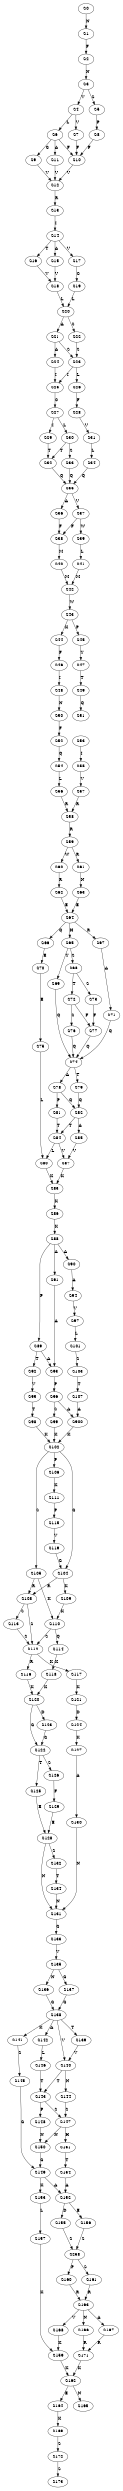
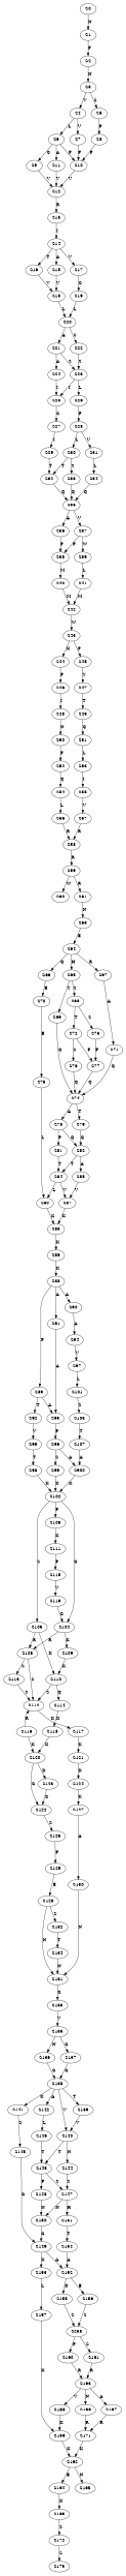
  strict digraph {
    S0
    S1
    S2
    S3
    S4
    S5
    S6
    S7
    S8
    S9
    S10
    S11
    S12
    S13
    S14
    S15
    S16
    S17
    S18
    S19
    S20
    S21
    S22
    S23
    S24
    S25
    S26
    S27
    S28
    S29
    S30
    S31
    S32
    S33
    S34
    S35
    S36
    S37
    S38
    S39
    S40
    S41
    S42
    S43
    S44
    S45
    S46
    S47
    S48
    S49
    S50
    S51
    S52
    S53
    S54
    S55
    S56
    S57
    S58
    S59
    S60
    S61
-   S62
    S63
    S64
    S65
    S66
    S67
    S68
    S69
    S70
    S71
    S72
    S73
    S74
    S75
    S76
    S77
    S78
    S79
    S80
    S81
    S82
    S83
    S84
    S85
    S86
    S87
    S88
    S89
    S90
    S91
    S92
    S93
    S94
    S95
    S96
    S97
    S98
    S99
    n101 [label=S900]
    S101
    S102
    S103
    S104
    S105
    S106
    S107
    S108
    S109
    S110
    S111
    S112
    S113
    S114
    S115
    S116
    S117
    S118
    S119
    S120
    S121
    S122
    S123
    S124
-   S125
    S126
    S127
    S128
    S129
    S130
    S131
    S132
    S133
    S134
    S135
    S136
    S137
    S138
    S139
    S140
    S141
    S142
    S143
    S144
    S145
    S146
    S147
    S148
    S149
    S150
    S151
    S152
    S153
    S154
    S155
    S156
    S157
    n159 [label=S258]
    S159
    S160
    S161
    S162
    S163
    S164
    S165
    S166
    S167
    S168
    S169
    S171
    S172
    S173
    S0 -> S1 [label=N]
    S1 -> S2 [label=F]
    S2 -> S3 [label=N]
    S3 -> S4 [label=V]
    S3 -> S5 [label=S]
    S4 -> S6 [label=L]
    S4 -> S7 [label=V]
    S5 -> S8 [label=P]
    S6 -> S9 [label=G]
    S6 -> S10 [label=F]
    S6 -> S11 [label=A]
    S7 -> S10 [label=F]
    S8 -> S10 [label=F]
    S9 -> S12 [label=V]
    S10 -> S12 [label=V]
    S11 -> S12 [label=V]
    S12 -> S13 [label=R]
    S13 -> S14 [label=I]
    S14 -> S15 [label=A]
    S14 -> S16 [label=T]
    S14 -> S17 [label=V]
    S15 -> S18 [label=V]
    S16 -> S18 [label=V]
    S17 -> S19 [label=C]
    S18 -> S20 [label=L]
    S19 -> S20 [label=L]
    S20 -> S21 [label=A]
    S20 -> S22 [label=S]
    S21 -> S23 [label=S]
    S21 -> S24 [label=A]
    S22 -> S23 [label=S]
    S23 -> S25 [label=I]
    S23 -> S26 [label=L]
    S24 -> S25 [label=I]
    S25 -> S27 [label=C]
    S26 -> S28 [label=F]
    S27 -> S29 [label=I]
-   S27 -> S30 [label=L]
+   S28 -> S30 [label=L]
    S28 -> S31 [label=V]
    S29 -> S32 [label=T]
    S30 -> S32 [label=T]
    S30 -> S33 [label=S]
    S31 -> S34 [label=L]
    S32 -> S35 [label=Q]
    S33 -> S35 [label=Q]
    S34 -> S35 [label=Q]
    S35 -> S36 [label=A]
    S35 -> S37 [label=V]
    S36 -> S38 [label=F]
    S37 -> S38 [label=F]
    S37 -> S39 [label=W]
    S38 -> S40 [label=M]
    S39 -> S41 [label=L]
    S40 -> S42 [label=M]
    S41 -> S42 [label=M]
    S42 -> S43 [label=W]
    S43 -> S44 [label=K]
    S43 -> S45 [label=P]
    S44 -> S46 [label=F]
    S45 -> S47 [label=Y]
    S46 -> S48 [label=I]
    S47 -> S49 [label=T]
    S48 -> S50 [label=N]
    S49 -> S51 [label=Q]
    S50 -> S52 [label=F]
+   S51 -> S53 [label=L]
    S52 -> S54 [label=Q]
    S53 -> S55 [label=I]
    S54 -> S56 [label=L]
    S55 -> S57 [label=V]
    S56 -> S58 [label=R]
    S57 -> S58 [label=R]
    S58 -> S59 [label=R]
    S59 -> S60 [label=W]
    S59 -> S61 [label=R]
-   S60 -> S62 [label=R]
    S61 -> S63 [label=N]
-   S62 -> S64 [label=E]
    S63 -> S64 [label=E]
    S64 -> S65 [label=H]
    S64 -> S66 [label=Q]
    S64 -> S67 [label=R]
    S65 -> S68 [label=S]
    S65 -> S69 [label=Y]
    S66 -> S70 [label=E]
    S67 -> S71 [label=A]
    S68 -> S72 [label=T]
    S68 -> S73 [label=S]
    S69 -> S74 [label=Q]
    S70 -> S75 [label=E]
    S71 -> S74 [label=Q]
    S72 -> S76 [label=S]
    S72 -> S77 [label=F]
    S73 -> S77 [label=F]
    S74 -> S78 [label=A]
    S74 -> S79 [label=T]
    S75 -> S80 [label=L]
    S76 -> S74 [label=Q]
    S77 -> S74 [label=Q]
    S78 -> S81 [label=P]
    S78 -> S82 [label=Q]
    S79 -> S82 [label=Q]
    S80 -> S83 [label=K]
    S81 -> S84 [label=T]
    S82 -> S84 [label=T]
    S82 -> S85 [label=A]
    S83 -> S86 [label=K]
    S84 -> S80 [label=L]
    S84 -> S87 [label=V]
    S85 -> S87 [label=V]
    S86 -> S88 [label=K]
    S87 -> S83 [label=K]
    S88 -> S89 [label=P]
    S88 -> S90 [label=A]
    S88 -> S91 [label=A]
    S89 -> S92 [label=T]
    S89 -> S93 [label=A]
    S90 -> S94 [label=A]
    S91 -> S93 [label=A]
    S92 -> S95 [label=V]
    S93 -> S96 [label=P]
    S94 -> S97 [label=V]
    S95 -> S98 [label=T]
    S96 -> S99 [label=S]
    S96 -> n101 [label=A]
    S97 -> S101 [label=L]
    S98 -> S102 [label=K]
    S99 -> S102 [label=K]
    n101 -> S102 [label=K]
    S101 -> S103 [label=S]
    S102 -> S104 [label=G]
    S102 -> S105 [label=S]
    S102 -> S106 [label=P]
    S103 -> S107 [label=T]
    S104 -> S108 [label=R]
    S104 -> S109 [label=K]
    S105 -> S108 [label=R]
    S105 -> S110 [label=K]
    S106 -> S111 [label=K]
    S107 -> n101 [label=A]
    S108 -> S112 [label=S]
    S108 -> S113 [label=S]
    S109 -> S110 [label=K]
    S110 -> S112 [label=S]
    S110 -> S114 [label=Q]
    S111 -> S115 [label=P]
-   S112 -> S116 [label=R]
+   S116 -> S112 [label=R]
    S112 -> S117 [label=K]
    S113 -> S112 [label=S]
    S114 -> S118 [label=K]
    S115 -> S119 [label=V]
    S116 -> S120 [label=K]
    S117 -> S121 [label=K]
    S118 -> S120 [label=K]
    S119 -> S104 [label=G]
    S120 -> S122 [label=G]
    S120 -> S123 [label=D]
    S121 -> S124 [label=D]
-   S122 -> S125 [label=T]
    S122 -> S126 [label=S]
    S123 -> S122 [label=G]
    S124 -> S127 [label=K]
-   S125 -> S128 [label=E]
    S126 -> S129 [label=F]
    S127 -> S130 [label=A]
    S128 -> S131 [label=N]
    S128 -> S132 [label=S]
    S129 -> S128 [label=E]
    S130 -> S131 [label=N]
    S131 -> S133 [label=G]
    S132 -> S134 [label=T]
    S133 -> S135 [label=V]
    S134 -> S131 [label=N]
    S135 -> S136 [label=N]
    S135 -> S137 [label=G]
    S136 -> S138 [label=G]
    S137 -> S138 [label=G]
    S138 -> S139 [label=T]
    S138 -> S140 [label=V]
    S138 -> S141 [label=K]
    S138 -> S142 [label=A]
    S139 -> S140 [label=V]
    S140 -> S143 [label=T]
    S140 -> S144 [label=N]
    S141 -> S145 [label=S]
    S142 -> S146 [label=L]
    S143 -> S147 [label=S]
    S143 -> S148 [label=P]
    S144 -> S147 [label=S]
    S145 -> S149 [label=G]
    S146 -> S143 [label=T]
    S147 -> S150 [label=N]
    S147 -> S151 [label=H]
    S148 -> S150 [label=N]
    S149 -> S152 [label=A]
    S149 -> S153 [label=K]
    S150 -> S149 [label=G]
    S151 -> S154 [label=T]
    S152 -> S155 [label=D]
    S152 -> S156 [label=E]
    S153 -> S157 [label=L]
    S154 -> S152 [label=A]
    S155 -> n159 [label=S]
    S156 -> n159 [label=S]
    S157 -> S159 [label=K]
    n159 -> S160 [label=P]
    n159 -> S161 [label=S]
    S159 -> S162 [label=K]
    S160 -> S163 [label=R]
    S161 -> S163 [label=R]
    S162 -> S164 [label=E]
    S162 -> S165 [label=N]
    S163 -> S166 [label=N]
    S163 -> S167 [label=A]
    S163 -> S168 [label=V]
    S164 -> S169 [label=K]
    S166 -> S171 [label=R]
    S167 -> S171 [label=R]
    S168 -> S159 [label=K]
    S169 -> S172 [label=S]
    S171 -> S162 [label=K]
    S172 -> S173 [label=S]
  }
